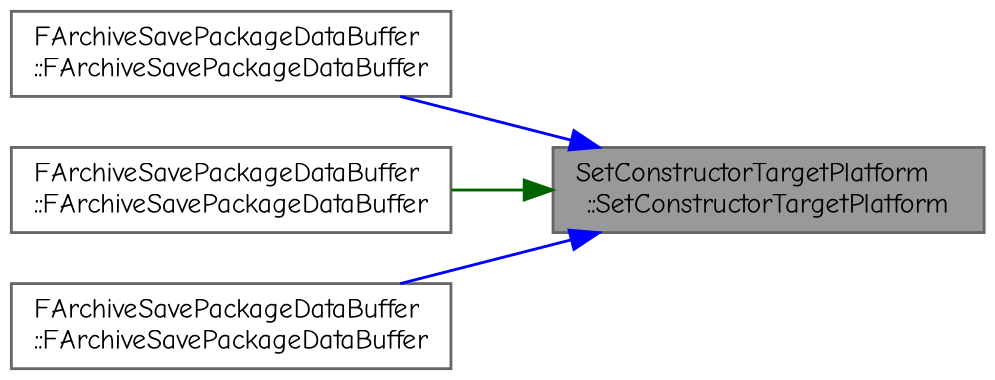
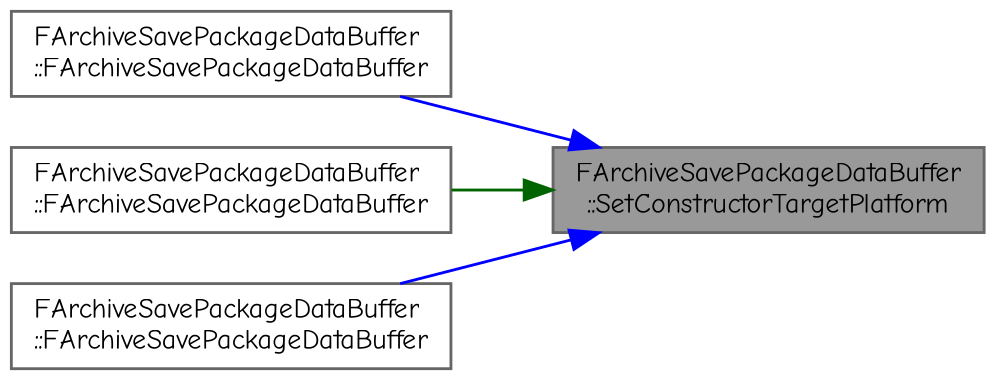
  digraph {
    rankdir=RL
    fontname="Comic Neue"
    node [color=grey40 fillcolor=white fontname="Comic Neue" fontsize=10 shape=box style=filled]
    edge [color=blue dir=back fontname="Comic Neue" fontsize=10 labelfontname=Helvetica labelfontsize=10 style=solid]
-   n1 [color=gray40 fillcolor=grey60 fontcolor=black height=0.2 label="SetConstructorTargetPlatform\l::SetConstructorTargetPlatform" width=0.4]
+   n1 [color=gray40 fillcolor=grey60 fontcolor=black height=0.2 label="FArchiveSavePackageDataBuffer\l::SetConstructorTargetPlatform" width=0.4]
    n2 [height=0.2 label="FArchiveSavePackageDataBuffer\l::FArchiveSavePackageDataBuffer" width=0.4]
    n3 [height=0.2 label="FArchiveSavePackageDataBuffer\l::FArchiveSavePackageDataBuffer" width=0.4]
    n4 [height=0.2 label="FArchiveSavePackageDataBuffer\l::FArchiveSavePackageDataBuffer" width=0.4]
    n1 -> n2
    n1 -> n3 [color=darkgreen]
    n1 -> n4
  }
